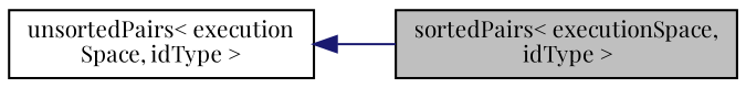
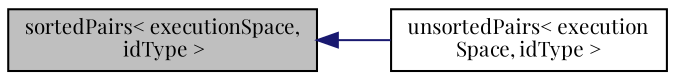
  digraph {
    rankdir=LR
    fontname="Playfair Display"
    node [color=black fontname="Playfair Display" fontsize=10 shape=record style=filled]
    n1 [fillcolor=grey75 fontcolor=black height=0.2 label="sortedPairs\< executionSpace,\l idType \>" width=0.4]
    n2 [fillcolor=white height=0.2 label="unsortedPairs\< execution\lSpace, idType \>" width=0.4]
-   n2 -> n1 [color=midnightblue dir=back fontname="Playfair Display" fontsize=10 labelfontname=Helvetica labelfontsize=10 style=solid]
+   n1 -> n2 [color=midnightblue dir=back fontname="Playfair Display" fontsize=10 labelfontname=Helvetica labelfontsize=10 style=solid]
  }
